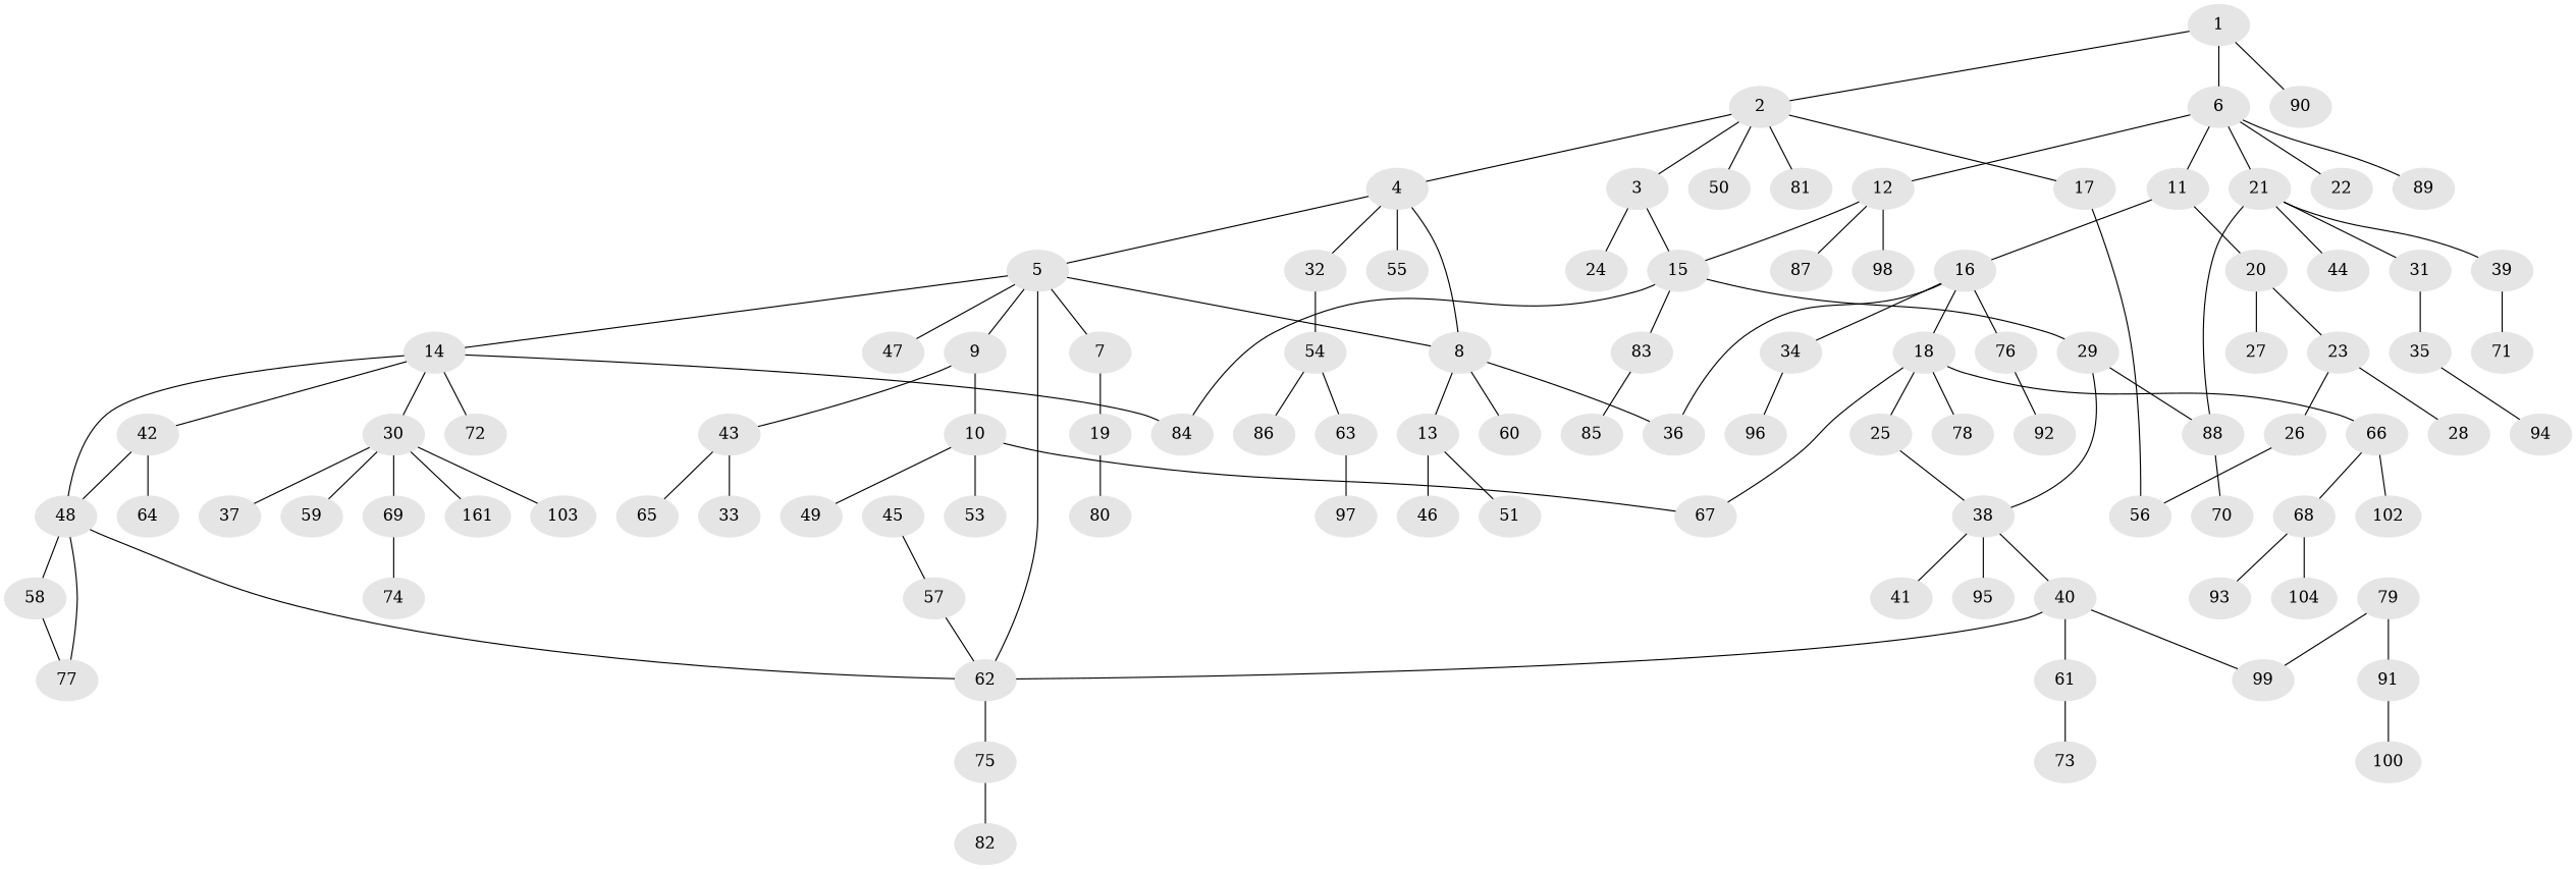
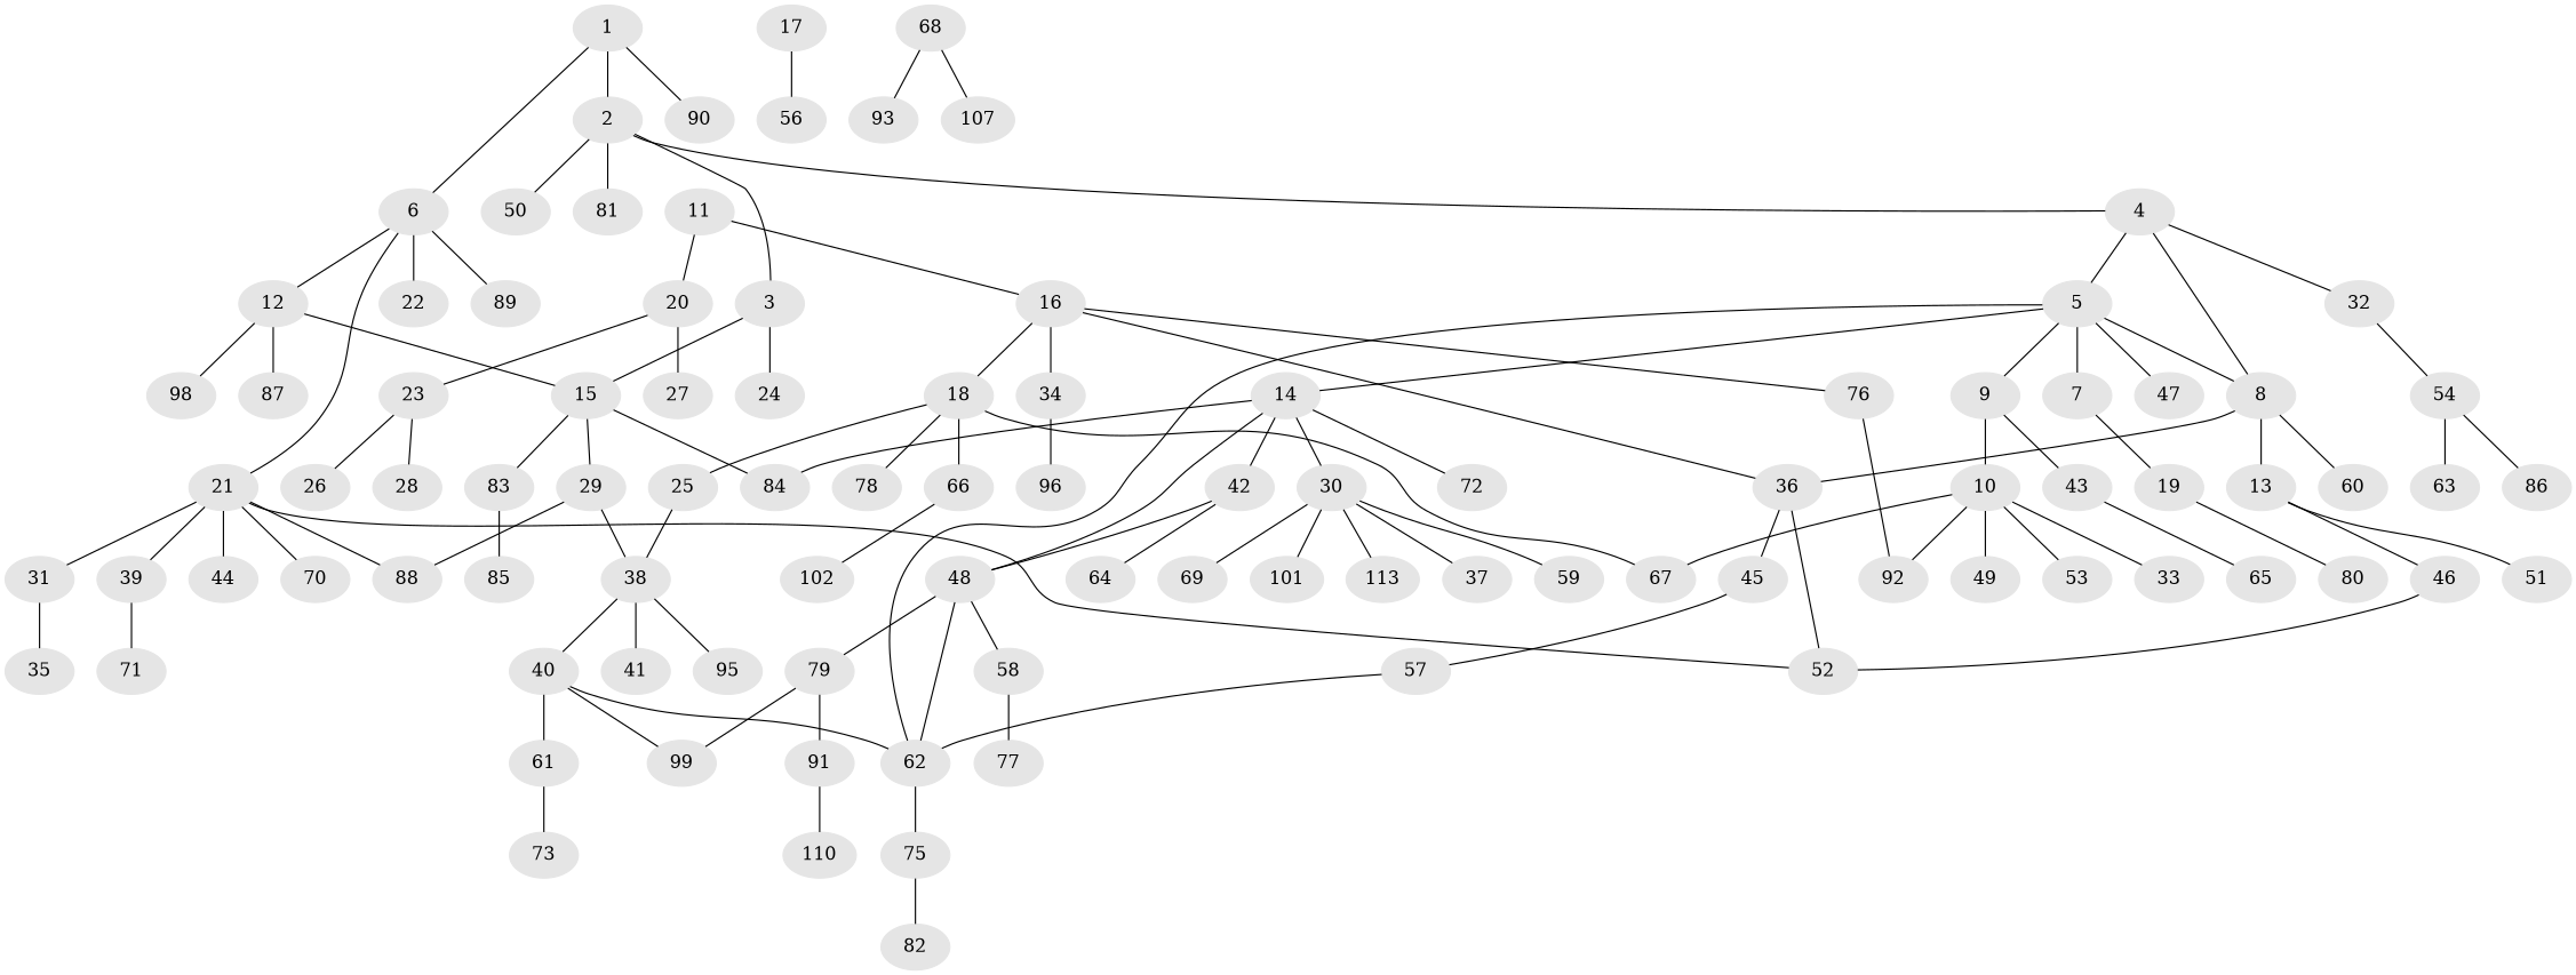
  graph {
    node [color=gray90 style=filled]
    1
    2
    6
    90
    3
    4
    17
    50
    81
    11
    12
    21
    22
    89
    15
    24
    5
    8
    32
-   55
    56
    84
    29
    83
    7
    9
    14
    47
    62
    13
    36
    60
    54
    19
    10
    43
    30
    42
    48
    72
    75
    16
    20
    87
    98
    31
    39
    44
+   52
    70
    88
    80
    46
    51
    45
    33
    49
    53
    67
    92
    65
    18
    34
    76
    23
    27
    37
    59
    69
-   101 [label=161]
-   103
+   101
+   103 [label=113]
    64
    58
    79
    38
    85
    25
    66
    78
    96
    68
    102
    26
    28
    35
    71
    40
    41
    95
-   74
-   94
    63
    86
    57
    61
    99
    73
    77
    91
-   97
    82
    93
-   104
-   100
+   104 [label=107]
+   100 [label=110]
    1 -- 2
    1 -- 6
    1 -- 90
    2 -- 3
    2 -- 4
-   2 -- 17
    2 -- 50
    2 -- 81
-   6 -- 11
    6 -- 12
    6 -- 21
    6 -- 22
    6 -- 89
    3 -- 15
    3 -- 24
    4 -- 5
    4 -- 8
    4 -- 32
-   4 -- 55
    17 -- 56
    11 -- 16
    11 -- 20
    12 -- 15
    12 -- 87
    12 -- 98
    21 -- 31
    21 -- 39
    21 -- 44
-   88 -- 70
+   21 -- 52
+   21 -- 70
    21 -- 88
    15 -- 84
    15 -- 29
    15 -- 83
    5 -- 8
    5 -- 7
    5 -- 9
    5 -- 14
    5 -- 47
    5 -- 62
    8 -- 13
    8 -- 36
    8 -- 60
    32 -- 54
    29 -- 88
    29 -- 38
    83 -- 85
    7 -- 19
    9 -- 10
    9 -- 43
    14 -- 84
    14 -- 30
    14 -- 42
    14 -- 48
    14 -- 72
    62 -- 75
    13 -- 46
    13 -- 51
+   36 -- 52
+   36 -- 45
    54 -- 63
    54 -- 86
    19 -- 80
-   43 -- 33
+   10 -- 33
    10 -- 49
    10 -- 53
    10 -- 67
+   10 -- 92
    43 -- 65
    30 -- 37
    30 -- 59
    30 -- 69
    30 -- 101
    30 -- 103
    42 -- 48
    42 -- 64
    48 -- 62
    48 -- 58
-   48 -- 77
+   48 -- 79
    75 -- 82
    16 -- 36
    16 -- 18
    16 -- 34
    16 -- 76
    20 -- 23
    20 -- 27
    31 -- 35
    39 -- 71
+   46 -- 52
    45 -- 57
    18 -- 67
    18 -- 25
    18 -- 66
    18 -- 78
    34 -- 96
    76 -- 92
    23 -- 26
    23 -- 28
-   69 -- 74
    58 -- 77
    79 -- 99
    79 -- 91
    38 -- 40
    38 -- 41
    38 -- 95
    25 -- 38
-   66 -- 68
    66 -- 102
    68 -- 93
    68 -- 104
-   26 -- 56
-   35 -- 94
    40 -- 62
    40 -- 61
    40 -- 99
-   63 -- 97
    57 -- 62
    61 -- 73
    91 -- 100
  }
